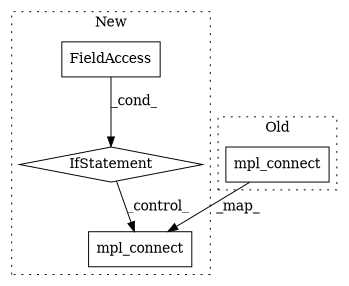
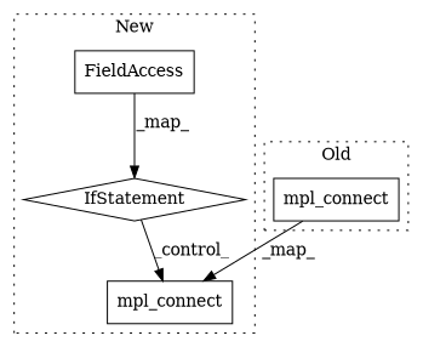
  digraph {
    node [a=32 l="12,1" shape=box]
    n1 [label=mpl_connect s="3202,3263"]
    n2 [a=25 l="4,2" label=IfStatement s="3122,3159" shape=diamond]
    n3 [a=22 l=33 label=FieldAccess s=3126]
    n4 [label=mpl_connect s="3353,3414"]
    subgraph cluster_1 {
      label=New
      style=dotted
      n1
      n2
      n3
    }
    subgraph cluster_2 {
      label=Old
      style=dotted
      n4
    }
    n2 -> n1 [label=_control_]
-   n3 -> n2 [label=_cond_]
+   n3 -> n2 [label=_map_]
    n4 -> n1 [label=_map_]
  }
